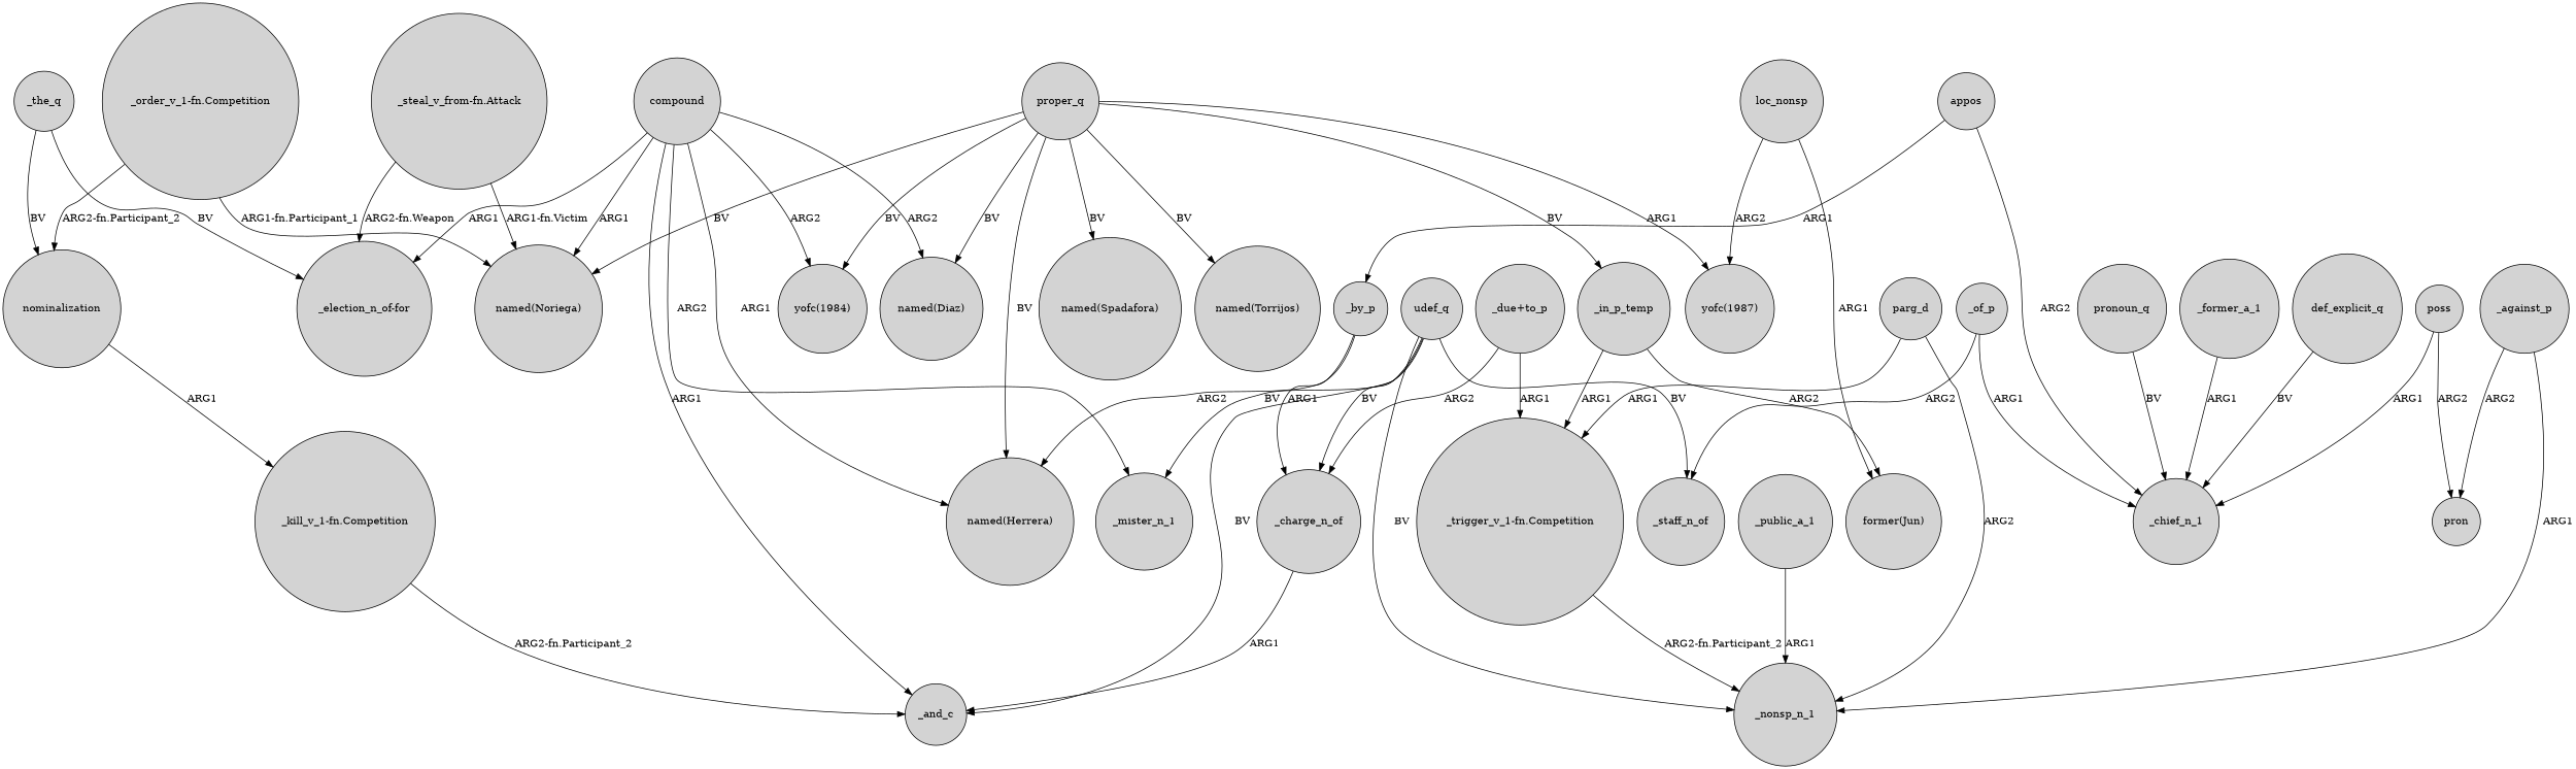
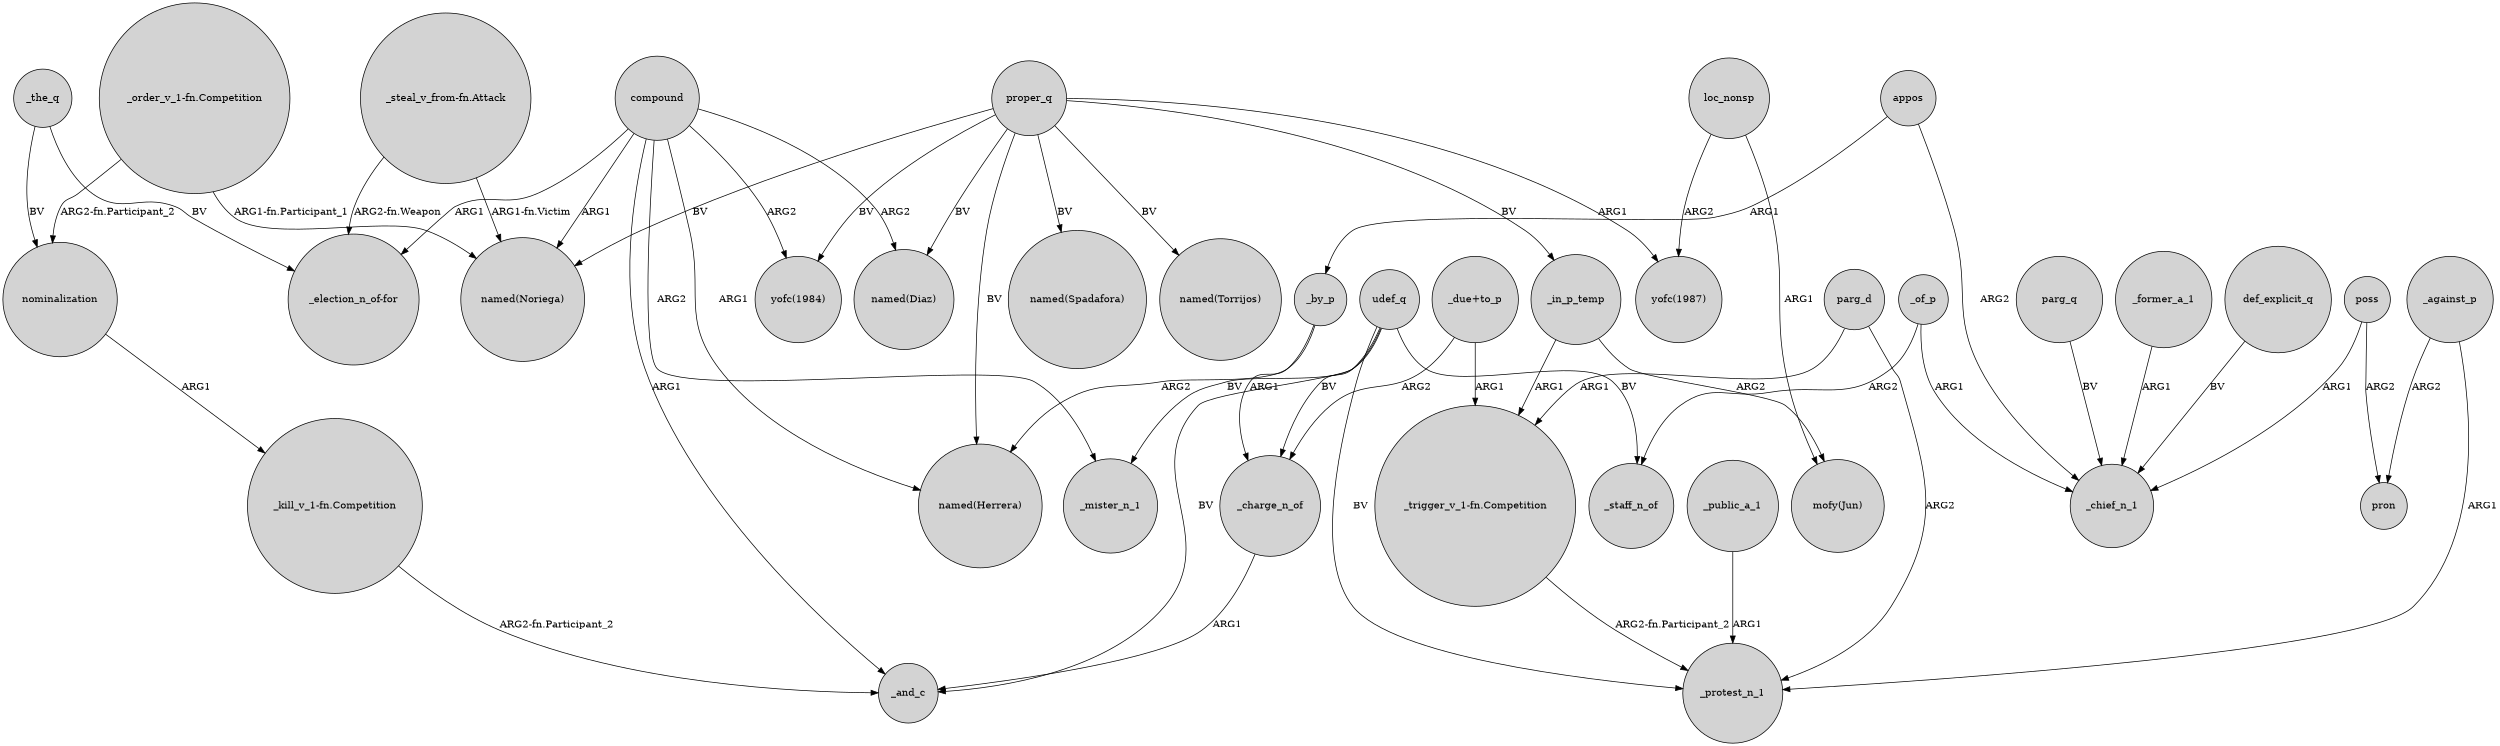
  digraph {
    node [shape=circle style=filled]
    _the_q
    "_election_n_of-for"
    nominalization
    "_kill_v_1-fn.Competition"
    _in_p_temp
    "_trigger_v_1-fn.Competition"
-   "mofy(Jun)" [label="former(Jun)"]
-   _protest_n_1 [label=_nonsp_n_1]
+   "mofy(Jun)"
+   _protest_n_1
    compound
    "named(Noriega)"
    _and_c
    _mister_n_1
    "named(Diaz)"
    "named(Herrera)"
    "yofc(1984)"
    _former_a_1
    _chief_n_1
    proper_q
    "named(Spadafora)"
    "yofc(1987)"
    "named(Torrijos)"
    "_steal_v_from-fn.Attack"
    udef_q
    _staff_n_of
    _charge_n_of
    _against_p
    pron
    poss
    _public_a_1
    def_explicit_q
    _of_p
    "_order_v_1-fn.Competition"
    appos
    _by_p
-   pronoun_q
+   pronoun_q [label=parg_q]
    loc_nonsp
    parg_d
    "_due+to_p"
    _the_q -> "_election_n_of-for" [label=BV]
    _the_q -> nominalization [label=BV]
    nominalization -> "_kill_v_1-fn.Competition" [label=ARG1]
    "_kill_v_1-fn.Competition" -> _and_c [label="ARG2-fn.Participant_2"]
    _in_p_temp -> "_trigger_v_1-fn.Competition" [label=ARG1]
    _in_p_temp -> "mofy(Jun)" [label=ARG2]
    "_trigger_v_1-fn.Competition" -> _protest_n_1 [label="ARG2-fn.Participant_2"]
    compound -> "_election_n_of-for" [label=ARG1]
    compound -> "named(Noriega)" [label=ARG1]
    compound -> _and_c [label=ARG1]
    compound -> _mister_n_1 [label=ARG2]
    compound -> "named(Diaz)" [label=ARG2]
    compound -> "named(Herrera)" [label=ARG1]
    compound -> "yofc(1984)" [label=ARG2]
    _former_a_1 -> _chief_n_1 [label=ARG1]
    proper_q -> _in_p_temp [label=BV]
    proper_q -> "named(Noriega)" [label=BV]
    proper_q -> "named(Diaz)" [label=BV]
    proper_q -> "named(Herrera)" [label=BV]
    proper_q -> "yofc(1984)" [label=BV]
    proper_q -> "named(Spadafora)" [label=BV]
    proper_q -> "yofc(1987)" [label=ARG1]
    proper_q -> "named(Torrijos)" [label=BV]
    "_steal_v_from-fn.Attack" -> "_election_n_of-for" [label="ARG2-fn.Weapon"]
    "_steal_v_from-fn.Attack" -> "named(Noriega)" [label="ARG1-fn.Victim"]
    udef_q -> _protest_n_1 [label=BV]
    udef_q -> _and_c [label=BV]
    udef_q -> _mister_n_1 [label=BV]
    udef_q -> _staff_n_of [label=BV]
    udef_q -> _charge_n_of [label=BV]
    _charge_n_of -> _and_c [label=ARG1]
    _against_p -> _protest_n_1 [label=ARG1]
    _against_p -> pron [label=ARG2]
    poss -> _chief_n_1 [label=ARG1]
    poss -> pron [label=ARG2]
    _public_a_1 -> _protest_n_1 [label=ARG1]
    def_explicit_q -> _chief_n_1 [label=BV]
    _of_p -> _chief_n_1 [label=ARG1]
    _of_p -> _staff_n_of [label=ARG2]
    "_order_v_1-fn.Competition" -> nominalization [label="ARG2-fn.Participant_2"]
    "_order_v_1-fn.Competition" -> "named(Noriega)" [label="ARG1-fn.Participant_1"]
    appos -> _chief_n_1 [label=ARG2]
    appos -> _by_p [label=ARG1]
    _by_p -> "named(Herrera)" [label=ARG2]
    _by_p -> _charge_n_of [label=ARG1]
    pronoun_q -> _chief_n_1 [label=BV]
    loc_nonsp -> "mofy(Jun)" [label=ARG1]
    loc_nonsp -> "yofc(1987)" [label=ARG2]
    parg_d -> "_trigger_v_1-fn.Competition" [label=ARG1]
    parg_d -> _protest_n_1 [label=ARG2]
    "_due+to_p" -> "_trigger_v_1-fn.Competition" [label=ARG1]
    "_due+to_p" -> _charge_n_of [label=ARG2]
  }
